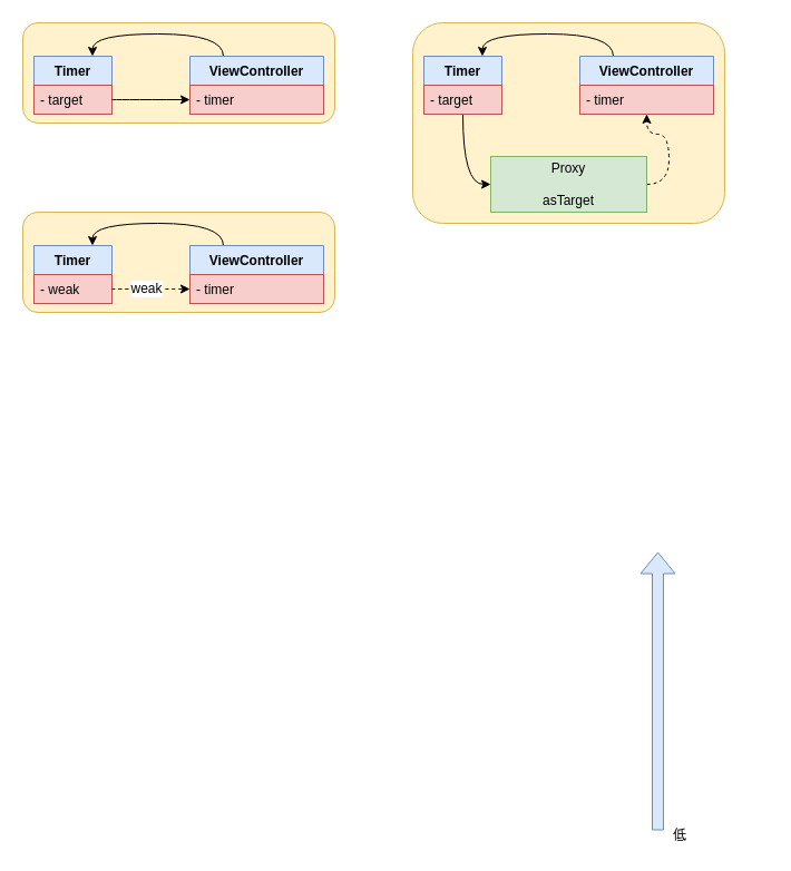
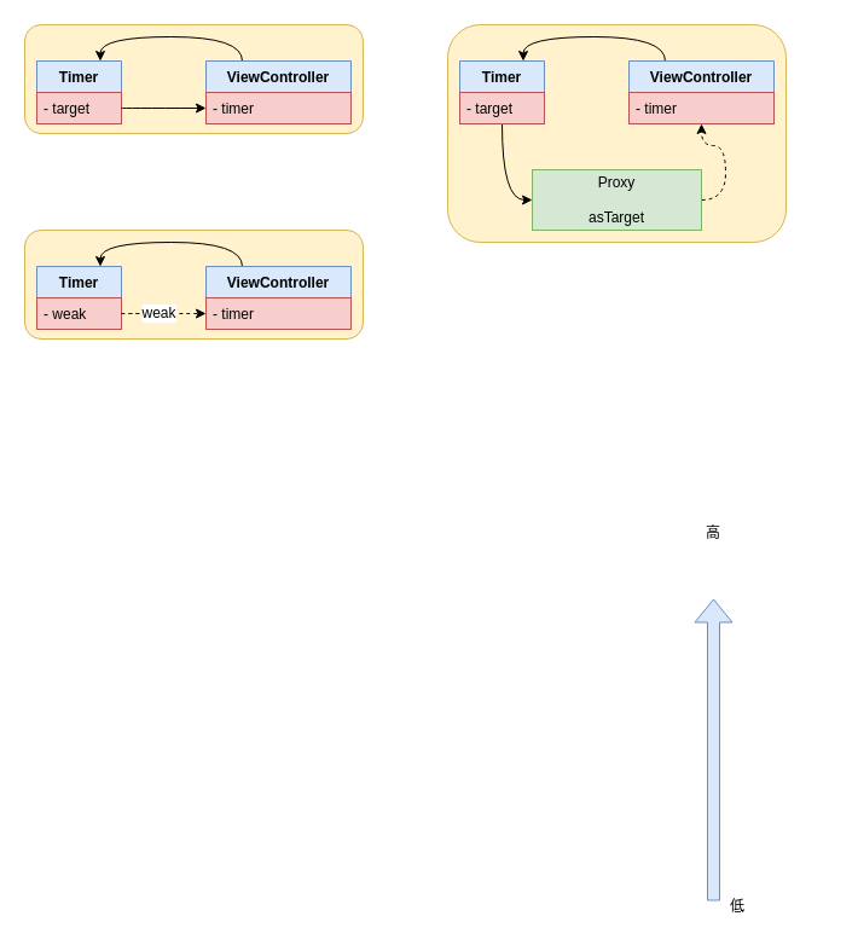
  <mxCell id="0" />
  <mxCell id="1" parent="0" />
  <mxCell id="2" value="" style="rounded=1;whiteSpace=wrap;html=1;fillColor=#fff2cc;strokeColor=#d6b656;" parent="1" vertex="1"><mxGeometry x="20" y="20" width="280" height="90" as="geometry" /></mxCell>
  <mxCell id="3" value="Timer" style="swimlane;fontStyle=1;align=center;verticalAlign=top;childLayout=stackLayout;horizontal=1;startSize=26;horizontalStack=0;resizeParent=1;resizeParentMax=0;resizeLast=0;collapsible=1;marginBottom=0;fillColor=#dae8fc;strokeColor=#6c8ebf;" parent="1" vertex="1"><mxGeometry x="30" y="50" width="70" height="52" as="geometry" /></mxCell>
  <mxCell id="4" value="- target" style="text;strokeColor=#b85450;fillColor=#f8cecc;align=left;verticalAlign=top;spacingLeft=4;spacingRight=4;overflow=hidden;rotatable=0;points=[[0,0.5],[1,0.5]];portConstraint=eastwest;" parent="3" vertex="1"><mxGeometry y="26" width="70" height="26" as="geometry" /></mxCell>
  <mxCell id="5" style="edgeStyle=orthogonalEdgeStyle;curved=1;rounded=0;orthogonalLoop=1;jettySize=auto;html=1;exitX=0.25;exitY=0;exitDx=0;exitDy=0;entryX=0.75;entryY=0;entryDx=0;entryDy=0;" parent="1" source="6" target="3" edge="1"><mxGeometry relative="1" as="geometry" /></mxCell>
  <mxCell id="6" value="ViewController" style="swimlane;fontStyle=1;align=center;verticalAlign=top;childLayout=stackLayout;horizontal=1;startSize=26;horizontalStack=0;resizeParent=1;resizeParentMax=0;resizeLast=0;collapsible=1;marginBottom=0;fillColor=#dae8fc;strokeColor=#6c8ebf;" parent="1" vertex="1"><mxGeometry x="170" y="50" width="120" height="52" as="geometry" /></mxCell>
  <mxCell id="7" value="- timer" style="text;strokeColor=#b85450;fillColor=#f8cecc;align=left;verticalAlign=top;spacingLeft=4;spacingRight=4;overflow=hidden;rotatable=0;points=[[0,0.5],[1,0.5]];portConstraint=eastwest;" parent="6" vertex="1"><mxGeometry y="26" width="120" height="26" as="geometry" /></mxCell>
  <mxCell id="8" style="edgeStyle=orthogonalEdgeStyle;curved=1;rounded=0;orthogonalLoop=1;jettySize=auto;html=1;exitX=1;exitY=0.5;exitDx=0;exitDy=0;entryX=0;entryY=0.5;entryDx=0;entryDy=0;" parent="1" source="4" target="7" edge="1"><mxGeometry relative="1" as="geometry" /></mxCell>
  <mxCell id="9" value="" style="rounded=1;whiteSpace=wrap;html=1;fillColor=#fff2cc;strokeColor=#d6b656;" parent="1" vertex="1"><mxGeometry x="20" y="190" width="280" height="90" as="geometry" /></mxCell>
  <mxCell id="10" value="Timer" style="swimlane;fontStyle=1;align=center;verticalAlign=top;childLayout=stackLayout;horizontal=1;startSize=26;horizontalStack=0;resizeParent=1;resizeParentMax=0;resizeLast=0;collapsible=1;marginBottom=0;fillColor=#dae8fc;strokeColor=#6c8ebf;" parent="1" vertex="1"><mxGeometry x="30" y="220" width="70" height="52" as="geometry" /></mxCell>
  <mxCell id="11" value="- weak" style="text;strokeColor=#b85450;fillColor=#f8cecc;align=left;verticalAlign=top;spacingLeft=4;spacingRight=4;overflow=hidden;rotatable=0;points=[[0,0.5],[1,0.5]];portConstraint=eastwest;" parent="10" vertex="1"><mxGeometry y="26" width="70" height="26" as="geometry" /></mxCell>
  <mxCell id="12" style="edgeStyle=orthogonalEdgeStyle;curved=1;rounded=0;orthogonalLoop=1;jettySize=auto;html=1;exitX=0.25;exitY=0;exitDx=0;exitDy=0;entryX=0.75;entryY=0;entryDx=0;entryDy=0;" parent="1" source="13" target="10" edge="1"><mxGeometry relative="1" as="geometry" /></mxCell>
  <mxCell id="13" value="ViewController" style="swimlane;fontStyle=1;align=center;verticalAlign=top;childLayout=stackLayout;horizontal=1;startSize=26;horizontalStack=0;resizeParent=1;resizeParentMax=0;resizeLast=0;collapsible=1;marginBottom=0;fillColor=#dae8fc;strokeColor=#6c8ebf;" parent="1" vertex="1"><mxGeometry x="170" y="220" width="120" height="52" as="geometry" /></mxCell>
  <mxCell id="14" value="- timer" style="text;strokeColor=#b85450;fillColor=#f8cecc;align=left;verticalAlign=top;spacingLeft=4;spacingRight=4;overflow=hidden;rotatable=0;points=[[0,0.5],[1,0.5]];portConstraint=eastwest;" parent="13" vertex="1"><mxGeometry y="26" width="120" height="26" as="geometry" /></mxCell>
  <mxCell id="15" style="edgeStyle=orthogonalEdgeStyle;curved=1;rounded=0;orthogonalLoop=1;jettySize=auto;html=1;exitX=1;exitY=0.5;exitDx=0;exitDy=0;entryX=0;entryY=0.5;entryDx=0;entryDy=0;dashed=1;" parent="1" source="11" target="14" edge="1"><mxGeometry relative="1" as="geometry" /></mxCell>
  <mxCell id="16" value="weak" style="text;html=1;align=center;verticalAlign=middle;resizable=0;points=[];;labelBackgroundColor=#ffffff;" parent="15" vertex="1" connectable="0"><mxGeometry x="-0.143" y="1" relative="1" as="geometry"><mxPoint as="offset" /></mxGeometry></mxCell>
  <mxCell id="17" value="" style="rounded=1;whiteSpace=wrap;html=1;fillColor=#fff2cc;strokeColor=#d6b656;" parent="1" vertex="1"><mxGeometry x="370" y="20" width="280" height="180" as="geometry" /></mxCell>
  <mxCell id="18" style="edgeStyle=orthogonalEdgeStyle;curved=1;rounded=0;orthogonalLoop=1;jettySize=auto;html=1;exitX=0.5;exitY=1;exitDx=0;exitDy=0;entryX=0;entryY=0.5;entryDx=0;entryDy=0;" parent="1" source="19" target="25" edge="1"><mxGeometry relative="1" as="geometry" /></mxCell>
  <mxCell id="19" value="Timer" style="swimlane;fontStyle=1;align=center;verticalAlign=top;childLayout=stackLayout;horizontal=1;startSize=26;horizontalStack=0;resizeParent=1;resizeParentMax=0;resizeLast=0;collapsible=1;marginBottom=0;fillColor=#dae8fc;strokeColor=#6c8ebf;" parent="1" vertex="1"><mxGeometry x="380" y="50" width="70" height="52" as="geometry" /></mxCell>
  <mxCell id="20" value="- target" style="text;strokeColor=#b85450;fillColor=#f8cecc;align=left;verticalAlign=top;spacingLeft=4;spacingRight=4;overflow=hidden;rotatable=0;points=[[0,0.5],[1,0.5]];portConstraint=eastwest;" parent="19" vertex="1"><mxGeometry y="26" width="70" height="26" as="geometry" /></mxCell>
  <mxCell id="21" style="edgeStyle=orthogonalEdgeStyle;curved=1;rounded=0;orthogonalLoop=1;jettySize=auto;html=1;exitX=0.25;exitY=0;exitDx=0;exitDy=0;entryX=0.75;entryY=0;entryDx=0;entryDy=0;" parent="1" source="22" target="19" edge="1"><mxGeometry relative="1" as="geometry" /></mxCell>
  <mxCell id="22" value="ViewController" style="swimlane;fontStyle=1;align=center;verticalAlign=top;childLayout=stackLayout;horizontal=1;startSize=26;horizontalStack=0;resizeParent=1;resizeParentMax=0;resizeLast=0;collapsible=1;marginBottom=0;fillColor=#dae8fc;strokeColor=#6c8ebf;" parent="1" vertex="1"><mxGeometry x="520" y="50" width="120" height="52" as="geometry" /></mxCell>
  <mxCell id="23" value="- timer" style="text;strokeColor=#b85450;fillColor=#f8cecc;align=left;verticalAlign=top;spacingLeft=4;spacingRight=4;overflow=hidden;rotatable=0;points=[[0,0.5],[1,0.5]];portConstraint=eastwest;" parent="22" vertex="1"><mxGeometry y="26" width="120" height="26" as="geometry" /></mxCell>
  <mxCell id="24" style="edgeStyle=orthogonalEdgeStyle;curved=1;rounded=0;orthogonalLoop=1;jettySize=auto;html=1;exitX=1;exitY=0.5;exitDx=0;exitDy=0;dashed=1;" parent="1" source="25" target="22" edge="1"><mxGeometry relative="1" as="geometry" /></mxCell>
  <mxCell id="25" value="Proxy&lt;br&gt;&lt;br&gt;asTarget" style="rounded=0;whiteSpace=wrap;html=1;fillColor=#d5e8d4;strokeColor=#82b366;" parent="1" vertex="1"><mxGeometry x="440" y="140" width="140" height="50" as="geometry" /></mxCell>
  <mxCell id="26" value="" style="shape=image;verticalLabelPosition=bottom;labelBackgroundColor=#ffffff;verticalAlign=top;aspect=fixed;imageAspect=0;image=https://ss1.bdstatic.com/70cFuXSh_Q1YnxGkpoWK1HF6hhy/it/u=2899695043,2131254656&amp;fm=15&amp;gp=0.jpg;" parent="1" vertex="1"><mxGeometry x="320" y="246" width="368" height="420" as="geometry" /></mxCell>
  <mxCell id="27" value="" style="shape=flexArrow;endArrow=classic;html=1;fillColor=#dae8fc;strokeColor=#6c8ebf;" parent="1" edge="1"><mxGeometry width="50" height="50" relative="1" as="geometry"><mxPoint x="590" y="745" as="sourcePoint" /><mxPoint x="590" y="495" as="targetPoint" /></mxGeometry></mxCell>
  <mxCell id="28" value="低" style="text;html=1;strokeColor=none;fillColor=none;align=center;verticalAlign=middle;whiteSpace=wrap;rounded=0;" parent="1" vertex="1"><mxGeometry x="590" y="740" width="40" height="20" as="geometry" /></mxCell>
+ <mxCell id="29" value="高" style="text;html=1;strokeColor=none;fillColor=none;align=center;verticalAlign=middle;whiteSpace=wrap;rounded=0;" parent="1" vertex="1"><mxGeometry x="570" y="431" width="40" height="20" as="geometry" /></mxCell>
